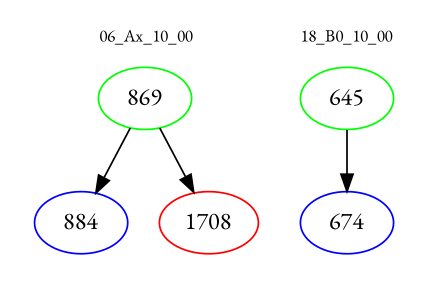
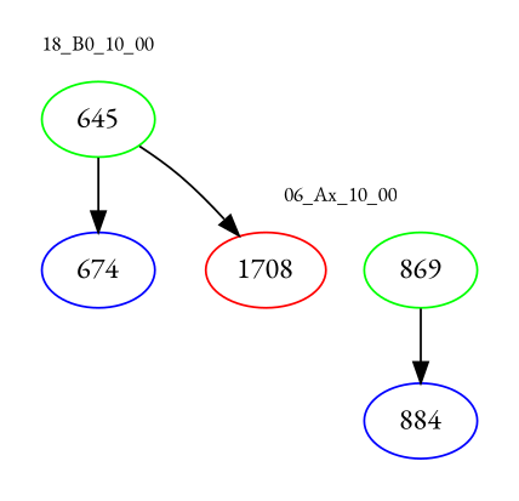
  digraph {
    fontname="EB Garamond"
    node [color=green fontname="EB Garamond"]
    edge [color=black fontname="EB Garamond"]
    n1 [label=869]
    n2 [color=blue label=884]
    n3 [color=red label=1708]
    n4 [label=645]
    n5 [color=blue label=674]
    subgraph cluster_1 {
      color=white
      fontsize=10
      label="06_Ax_10_00"
      n1
      n2
      n3
    }
    subgraph cluster_2 {
      color=white
      fontsize=10
      label="18_B0_10_00"
      n4
      n5
    }
    n1 -> n2
-   n1 -> n3
+   n4 -> n3
    n4 -> n5
  }
